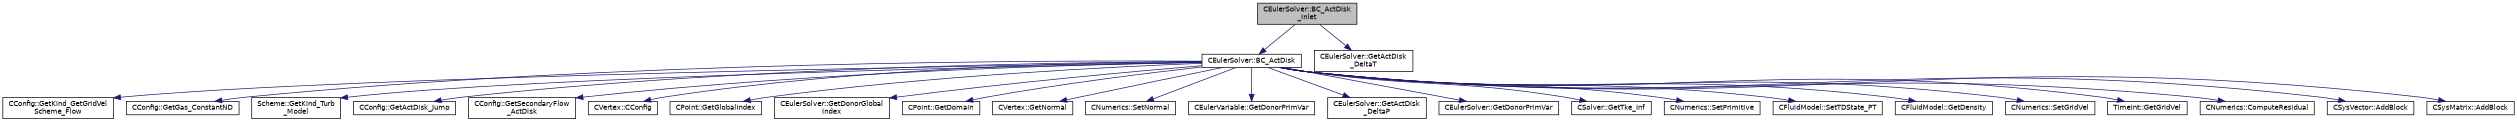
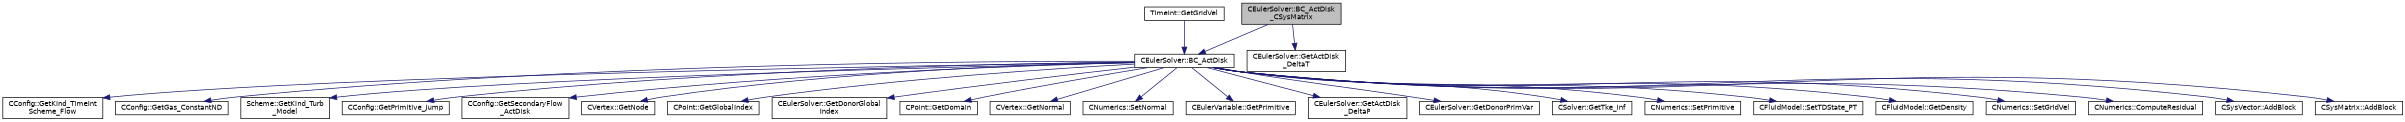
  digraph {
    rankdir=TB
    node [color=black fillcolor=white fontname=Helvetica fontsize=10 shape=record style=filled]
    edge [color=midnightblue fontname=Helvetica fontsize=10 labelfontname=Helvetica labelfontsize=10 style=solid]
-   n1 [fillcolor=grey75 fontcolor=black height=0.2 label="CEulerSolver::BC_ActDisk\l_Inlet" width=0.4]
+   n1 [fillcolor=grey75 fontcolor=black height=0.2 label="CEulerSolver::BC_ActDisk\l_CSysMatrix" width=0.4]
    n2 [height=0.2 label="CEulerSolver::BC_ActDisk" width=0.4]
    n3 [height=0.2 label="CEulerSolver::GetActDisk\l_DeltaT" width=0.4]
-   n4 [height=0.2 label="CConfig::GetKind_GetGridVel\lScheme_Flow" width=0.4]
+   n4 [height=0.2 label="CConfig::GetKind_TimeInt\lScheme_Flow" width=0.4]
    n5 [height=0.2 label="CConfig::GetGas_ConstantND" width=0.4]
    n6 [height=0.2 label="Scheme::GetKind_Turb\l_Model" width=0.4]
-   n7 [height=0.2 label="CConfig::GetActDisk_Jump" width=0.4]
+   n7 [height=0.2 label="CConfig::GetPrimitive_Jump" width=0.4]
    n8 [height=0.2 label="CConfig::GetSecondaryFlow\l_ActDisk" width=0.4]
-   n9 [height=0.2 label="CVertex::CConfig" width=0.4]
+   n9 [height=0.2 label="CVertex::GetNode" width=0.4]
    n10 [height=0.2 label="CPoint::GetGlobalIndex" width=0.4]
    n11 [height=0.2 label="CEulerSolver::GetDonorGlobal\lIndex" width=0.4]
    n12 [height=0.2 label="CPoint::GetDomain" width=0.4]
    n13 [height=0.2 label="CVertex::GetNormal" width=0.4]
    n14 [height=0.2 label="CNumerics::SetNormal" width=0.4]
-   n15 [height=0.2 label="CEulerVariable::GetDonorPrimVar" width=0.4]
+   n15 [height=0.2 label="CEulerVariable::GetPrimitive" width=0.4]
    n16 [height=0.2 label="CEulerSolver::GetActDisk\l_DeltaP" width=0.4]
    n17 [height=0.2 label="CEulerSolver::GetDonorPrimVar" width=0.4]
    n18 [height=0.2 label="CSolver::GetTke_Inf" width=0.4]
    n19 [height=0.2 label="CNumerics::SetPrimitive" width=0.4]
    n20 [height=0.2 label="CFluidModel::SetTDState_PT" width=0.4]
    n21 [height=0.2 label="CFluidModel::GetDensity" width=0.4]
    n22 [height=0.2 label="CNumerics::SetGridVel" width=0.4]
    n23 [height=0.2 label="TimeInt::GetGridVel" width=0.4]
    n24 [height=0.2 label="CNumerics::ComputeResidual" width=0.4]
    n25 [height=0.2 label="CSysVector::AddBlock" width=0.4]
    n26 [height=0.2 label="CSysMatrix::AddBlock" width=0.4]
    n1 -> n2
    n1 -> n3
    n2 -> n4
    n2 -> n5
    n2 -> n6
    n2 -> n7
    n2 -> n8
    n2 -> n9
    n2 -> n10
    n2 -> n11
    n2 -> n12
    n2 -> n13
    n2 -> n14
    n2 -> n15
    n2 -> n16
    n2 -> n17
    n2 -> n18
    n2 -> n19
    n2 -> n20
    n2 -> n21
    n2 -> n22
-   n2 -> n23
+   n23 -> n2
    n2 -> n24
    n2 -> n25
    n2 -> n26
  }
